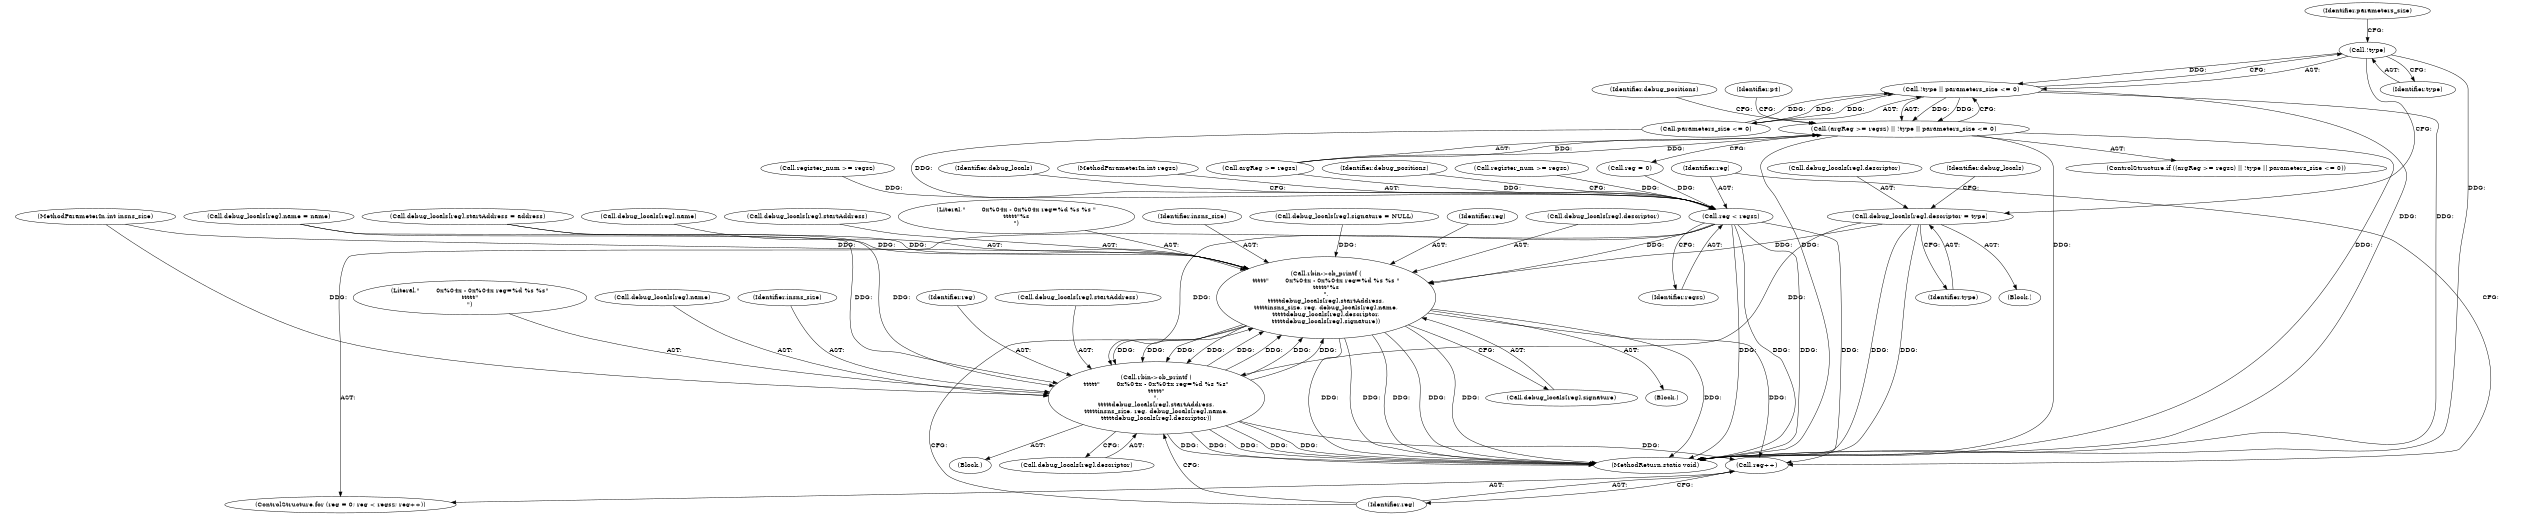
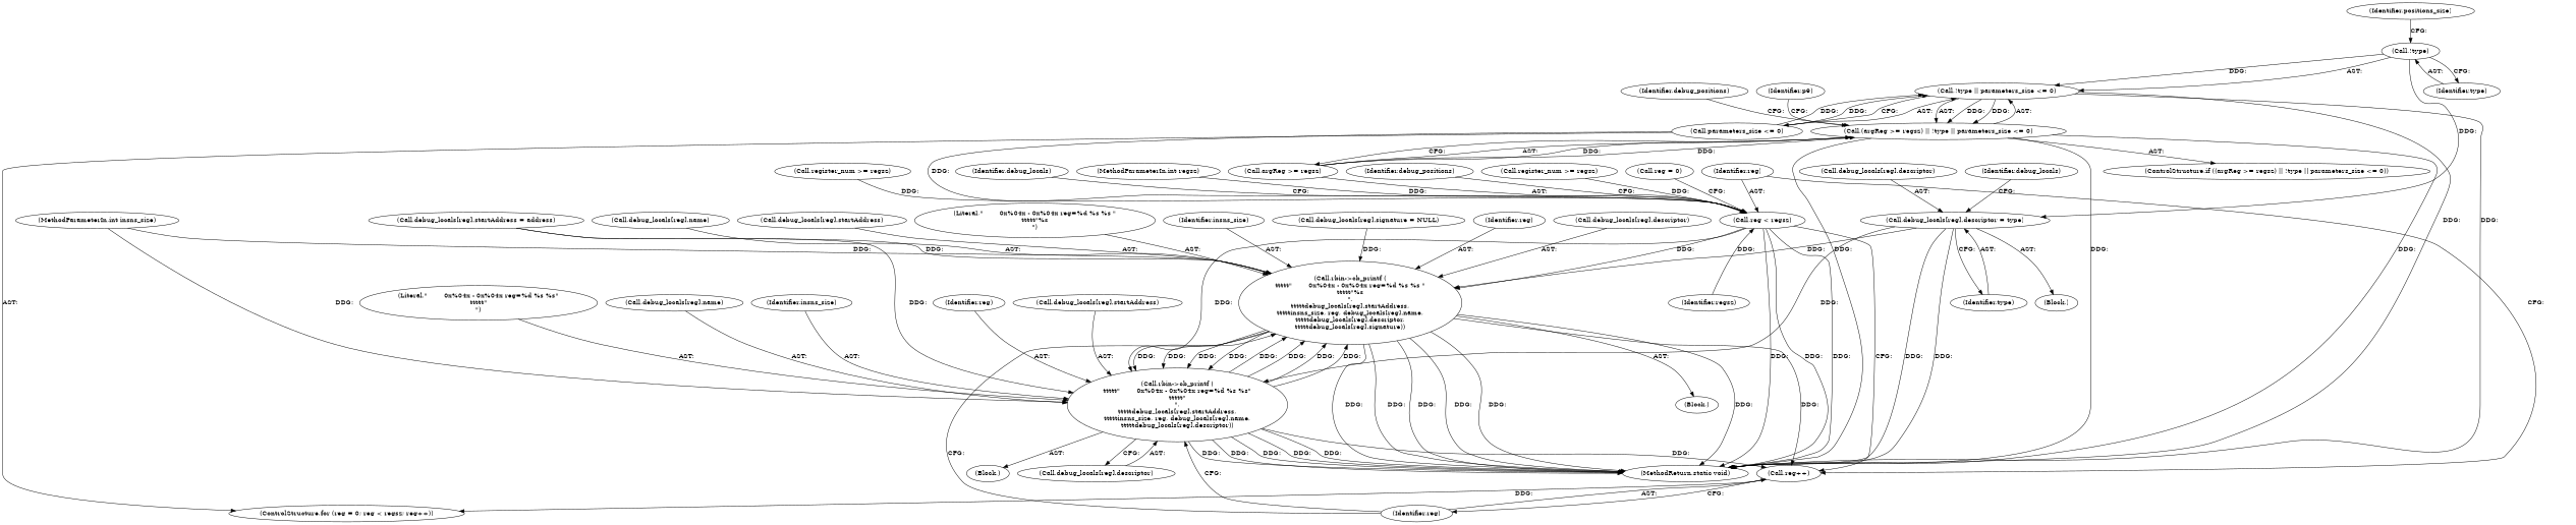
  digraph {
    n1 [label="(Call,!type)"]
    n2 [label="(Call,!type || parameters_size <= 0)"]
    n3 [label="(Call,debug_locals[reg].descriptor = type)"]
    n4 [label="(Identifier,type)"]
    n5 [label="(MethodReturn,static void)"]
    n6 [label="(Call,(argReg >= regsz) || !type || parameters_size <= 0)"]
    n7 [label="(Call,parameters_size <= 0)"]
    n8 [label="(Call,rbin->cb_printf (\n\t\t\t\t\t\"        0x%04x - 0x%04x reg=%d %s %s \"\n\t\t\t\t\t\"%s\n\",\n\t\t\t\t\tdebug_locals[reg].startAddress,\n\t\t\t\t\tinsns_size, reg, debug_locals[reg].name,\n\t\t\t\t\tdebug_locals[reg].descriptor,\n\t\t\t\t\tdebug_locals[reg].signature))"]
    n9 [label="(Call,rbin->cb_printf (\n\t\t\t\t\t\"        0x%04x - 0x%04x reg=%d %s %s\"\n\t\t\t\t\t\"\n\",\n\t\t\t\t\tdebug_locals[reg].startAddress,\n\t\t\t\t\tinsns_size, reg, debug_locals[reg].name,\n\t\t\t\t\tdebug_locals[reg].descriptor))"]
    n10 [label="(Identifier,type)"]
    n11 [label="(Block,)"]
    n12 [label="(Call,argReg >= regsz)"]
    n13 [label="(ControlStructure,if ((argReg >= regsz) || !type || parameters_size <= 0))"]
    n14 [label="(Call,reg < regsz)"]
    n15 [label="(Call,reg++)"]
-   n16 [label="(Call,debug_locals[reg].signature)"]
    n17 [label="(Block,)"]
    n18 [label="(Block,)"]
    n19 [label="(Call,debug_locals[reg].descriptor)"]
    n20 [label="(ControlStructure,for (reg = 0; reg < regsz; reg++))"]
    n21 [label="(Identifier,reg)"]
    n22 [label="(Identifier,regsz)"]
    n23 [label="(Identifier,debug_locals)"]
-   n24 [label="(Identifier,parameters_size)"]
+   n24 [label="(Identifier,positions_size)"]
    n25 [label="(MethodParameterIn,int regsz)"]
    n26 [label="(Identifier,reg)"]
    n27 [label="(Literal,\"        0x%04x - 0x%04x reg=%d %s %s\"\n\t\t\t\t\t\"\n\")"]
    n28 [label="(Call,debug_locals[reg].descriptor)"]
    n29 [label="(Call,debug_locals[reg].name)"]
    n30 [label="(Identifier,insns_size)"]
    n31 [label="(Call,debug_locals[reg].startAddress = address)"]
    n32 [label="(Identifier,debug_positions)"]
    n33 [label="(Call,debug_locals[reg].name)"]
    n34 [label="(Call,debug_locals[reg].descriptor)"]
    n35 [label="(Identifier,debug_positions)"]
    n36 [label="(MethodParameterIn,int insns_size)"]
    n37 [label="(Identifier,reg)"]
    n38 [label="(Call,debug_locals[reg].startAddress)"]
-   n39 [label="(Identifier,p4)"]
+   n39 [label="(Identifier,p9)"]
    n40 [label="(Call,reg = 0)"]
    n41 [label="(Call,register_num >= regsz)"]
    n42 [label="(Identifier,reg)"]
    n43 [label="(Call,register_num >= regsz)"]
    n44 [label="(Literal,\"        0x%04x - 0x%04x reg=%d %s %s \"\n\t\t\t\t\t\"%s\n\")"]
    n45 [label="(Identifier,insns_size)"]
    n46 [label="(Call,debug_locals[reg].startAddress)"]
    n47 [label="(Identifier,debug_locals)"]
-   n48 [label="(Call,debug_locals[reg].name = name)"]
    n49 [label="(Call,debug_locals[reg].signature = NULL)"]
    n1 -> n2 [label="AST: "]
    n1 -> n2 [label="DDG: "]
-   n1 -> n3 [label="CFG: "]
+   n1 -> n3 [label="DDG: "]
    n1 -> n4 [label="CFG: "]
-   n1 -> n5 [label="DDG: "]
-   n2 -> n1 [label="CFG: "]
    n2 -> n5 [label="DDG: "]
    n2 -> n5 [label="DDG: "]
    n2 -> n6 [label="AST: "]
    n2 -> n6 [label="DDG: "]
    n2 -> n6 [label="DDG: "]
-   n2 -> n7 [label="DDG: "]
+   n2 -> n7 [label="CFG: "]
    n3 -> n5 [label="DDG: "]
    n3 -> n5 [label="DDG: "]
    n3 -> n8 [label="DDG: "]
    n3 -> n9 [label="DDG: "]
    n3 -> n10 [label="CFG: "]
    n3 -> n11 [label="AST: "]
    n4 -> n1 [label="AST: "]
-   n6 -> n2 [label="CFG: "]
+   n6 -> n2 [label="AST: "]
    n6 -> n5 [label="DDG: "]
    n6 -> n5 [label="DDG: "]
    n6 -> n5 [label="DDG: "]
-   n6 -> n40 [label="CFG: "]
+   n6 -> n12 [label="CFG: "]
    n6 -> n13 [label="AST: "]
    n7 -> n2 [label="AST: "]
    n7 -> n2 [label="DDG: "]
    n7 -> n2 [label="DDG: "]
    n7 -> n14 [label="DDG: "]
    n8 -> n5 [label="DDG: "]
    n8 -> n5 [label="DDG: "]
    n8 -> n5 [label="DDG: "]
    n8 -> n5 [label="DDG: "]
    n8 -> n5 [label="DDG: "]
    n8 -> n5 [label="DDG: "]
    n8 -> n9 [label="DDG: "]
    n8 -> n9 [label="DDG: "]
    n8 -> n9 [label="DDG: "]
    n8 -> n9 [label="DDG: "]
    n8 -> n15 [label="DDG: "]
-   n8 -> n16 [label="CFG: "]
    n8 -> n17 [label="AST: "]
    n9 -> n5 [label="DDG: "]
    n9 -> n5 [label="DDG: "]
    n9 -> n5 [label="DDG: "]
    n9 -> n5 [label="DDG: "]
    n9 -> n5 [label="DDG: "]
    n9 -> n8 [label="DDG: "]
    n9 -> n8 [label="DDG: "]
    n9 -> n8 [label="DDG: "]
    n9 -> n8 [label="DDG: "]
    n9 -> n15 [label="DDG: "]
    n9 -> n18 [label="AST: "]
    n9 -> n19 [label="CFG: "]
    n10 -> n3 [label="AST: "]
    n12 -> n6 [label="AST: "]
    n12 -> n6 [label="DDG: "]
    n12 -> n6 [label="DDG: "]
-   n12 -> n14 [label="DDG: "]
+   n12 -> n14 [label="AST: "]
    n14 -> n5 [label="DDG: "]
    n14 -> n5 [label="DDG: "]
    n14 -> n5 [label="DDG: "]
    n14 -> n8 [label="DDG: "]
    n14 -> n9 [label="DDG: "]
-   n14 -> n15 [label="DDG: "]
-   n14 -> n20 [label="AST: "]
-   n14 -> n22 [label="CFG: "]
-   n15 -> n20 [label="AST: "]
+   n14 -> n15 [label="CFG: "]
+   n7 -> n20 [label="AST: "]
+   n15 -> n20 [label="DDG: "]
    n15 -> n21 [label="CFG: "]
-   n16 -> n8 [label="AST: "]
    n19 -> n9 [label="AST: "]
    n21 -> n8 [label="CFG: "]
    n21 -> n9 [label="CFG: "]
    n21 -> n15 [label="AST: "]
-   n22 -> n14 [label="AST: "]
+   n22 -> n14 [label="DDG: "]
    n23 -> n14 [label="CFG: "]
    n24 -> n1 [label="CFG: "]
-   n25 -> n14 [label="AST: "]
+   n25 -> n14 [label="DDG: "]
    n26 -> n8 [label="AST: "]
    n27 -> n9 [label="AST: "]
    n28 -> n8 [label="AST: "]
    n29 -> n9 [label="AST: "]
    n30 -> n9 [label="AST: "]
    n31 -> n8 [label="DDG: "]
    n31 -> n9 [label="DDG: "]
    n32 -> n14 [label="CFG: "]
    n33 -> n8 [label="AST: "]
    n34 -> n3 [label="AST: "]
    n35 -> n6 [label="CFG: "]
    n36 -> n8 [label="DDG: "]
    n36 -> n9 [label="DDG: "]
    n37 -> n9 [label="AST: "]
    n38 -> n8 [label="AST: "]
    n39 -> n6 [label="CFG: "]
-   n40 -> n14 [label="DDG: "]
+   n40 -> n14 [label="CFG: "]
    n41 -> n14 [label="DDG: "]
    n42 -> n14 [label="AST: "]
    n42 -> n15 [label="CFG: "]
    n43 -> n14 [label="DDG: "]
    n44 -> n8 [label="AST: "]
    n45 -> n8 [label="AST: "]
    n46 -> n9 [label="AST: "]
    n47 -> n3 [label="CFG: "]
-   n48 -> n8 [label="DDG: "]
-   n48 -> n9 [label="DDG: "]
    n49 -> n8 [label="DDG: "]
  }
